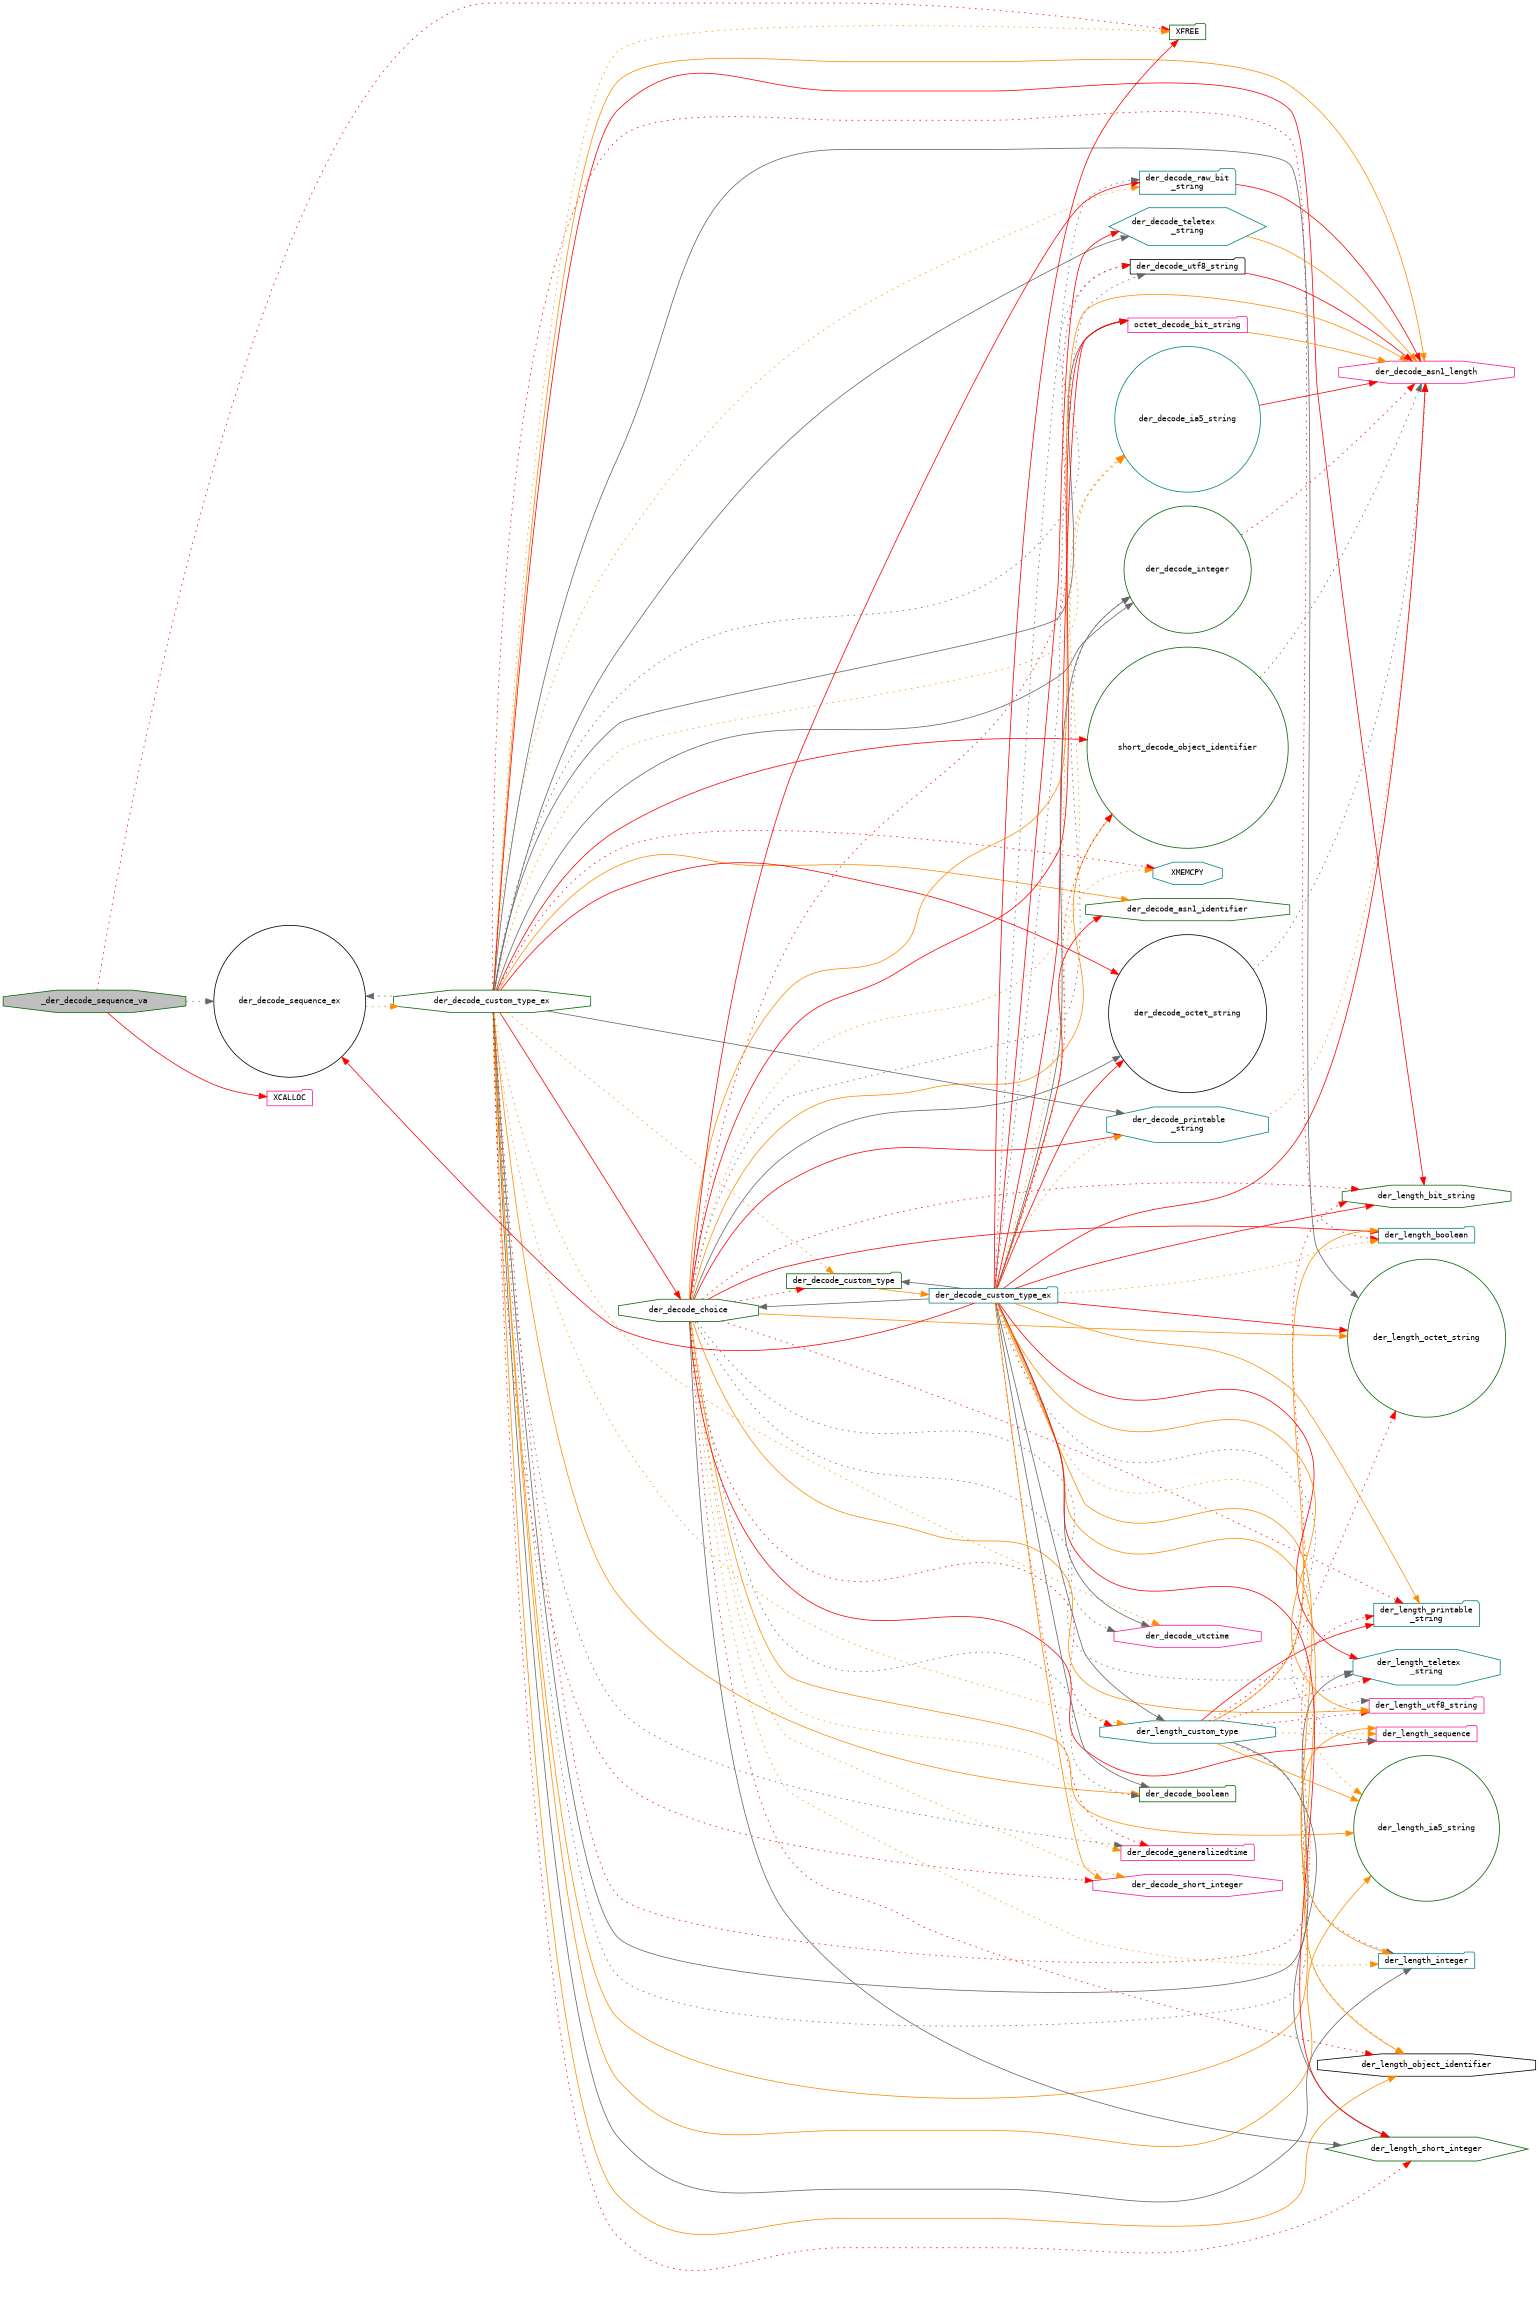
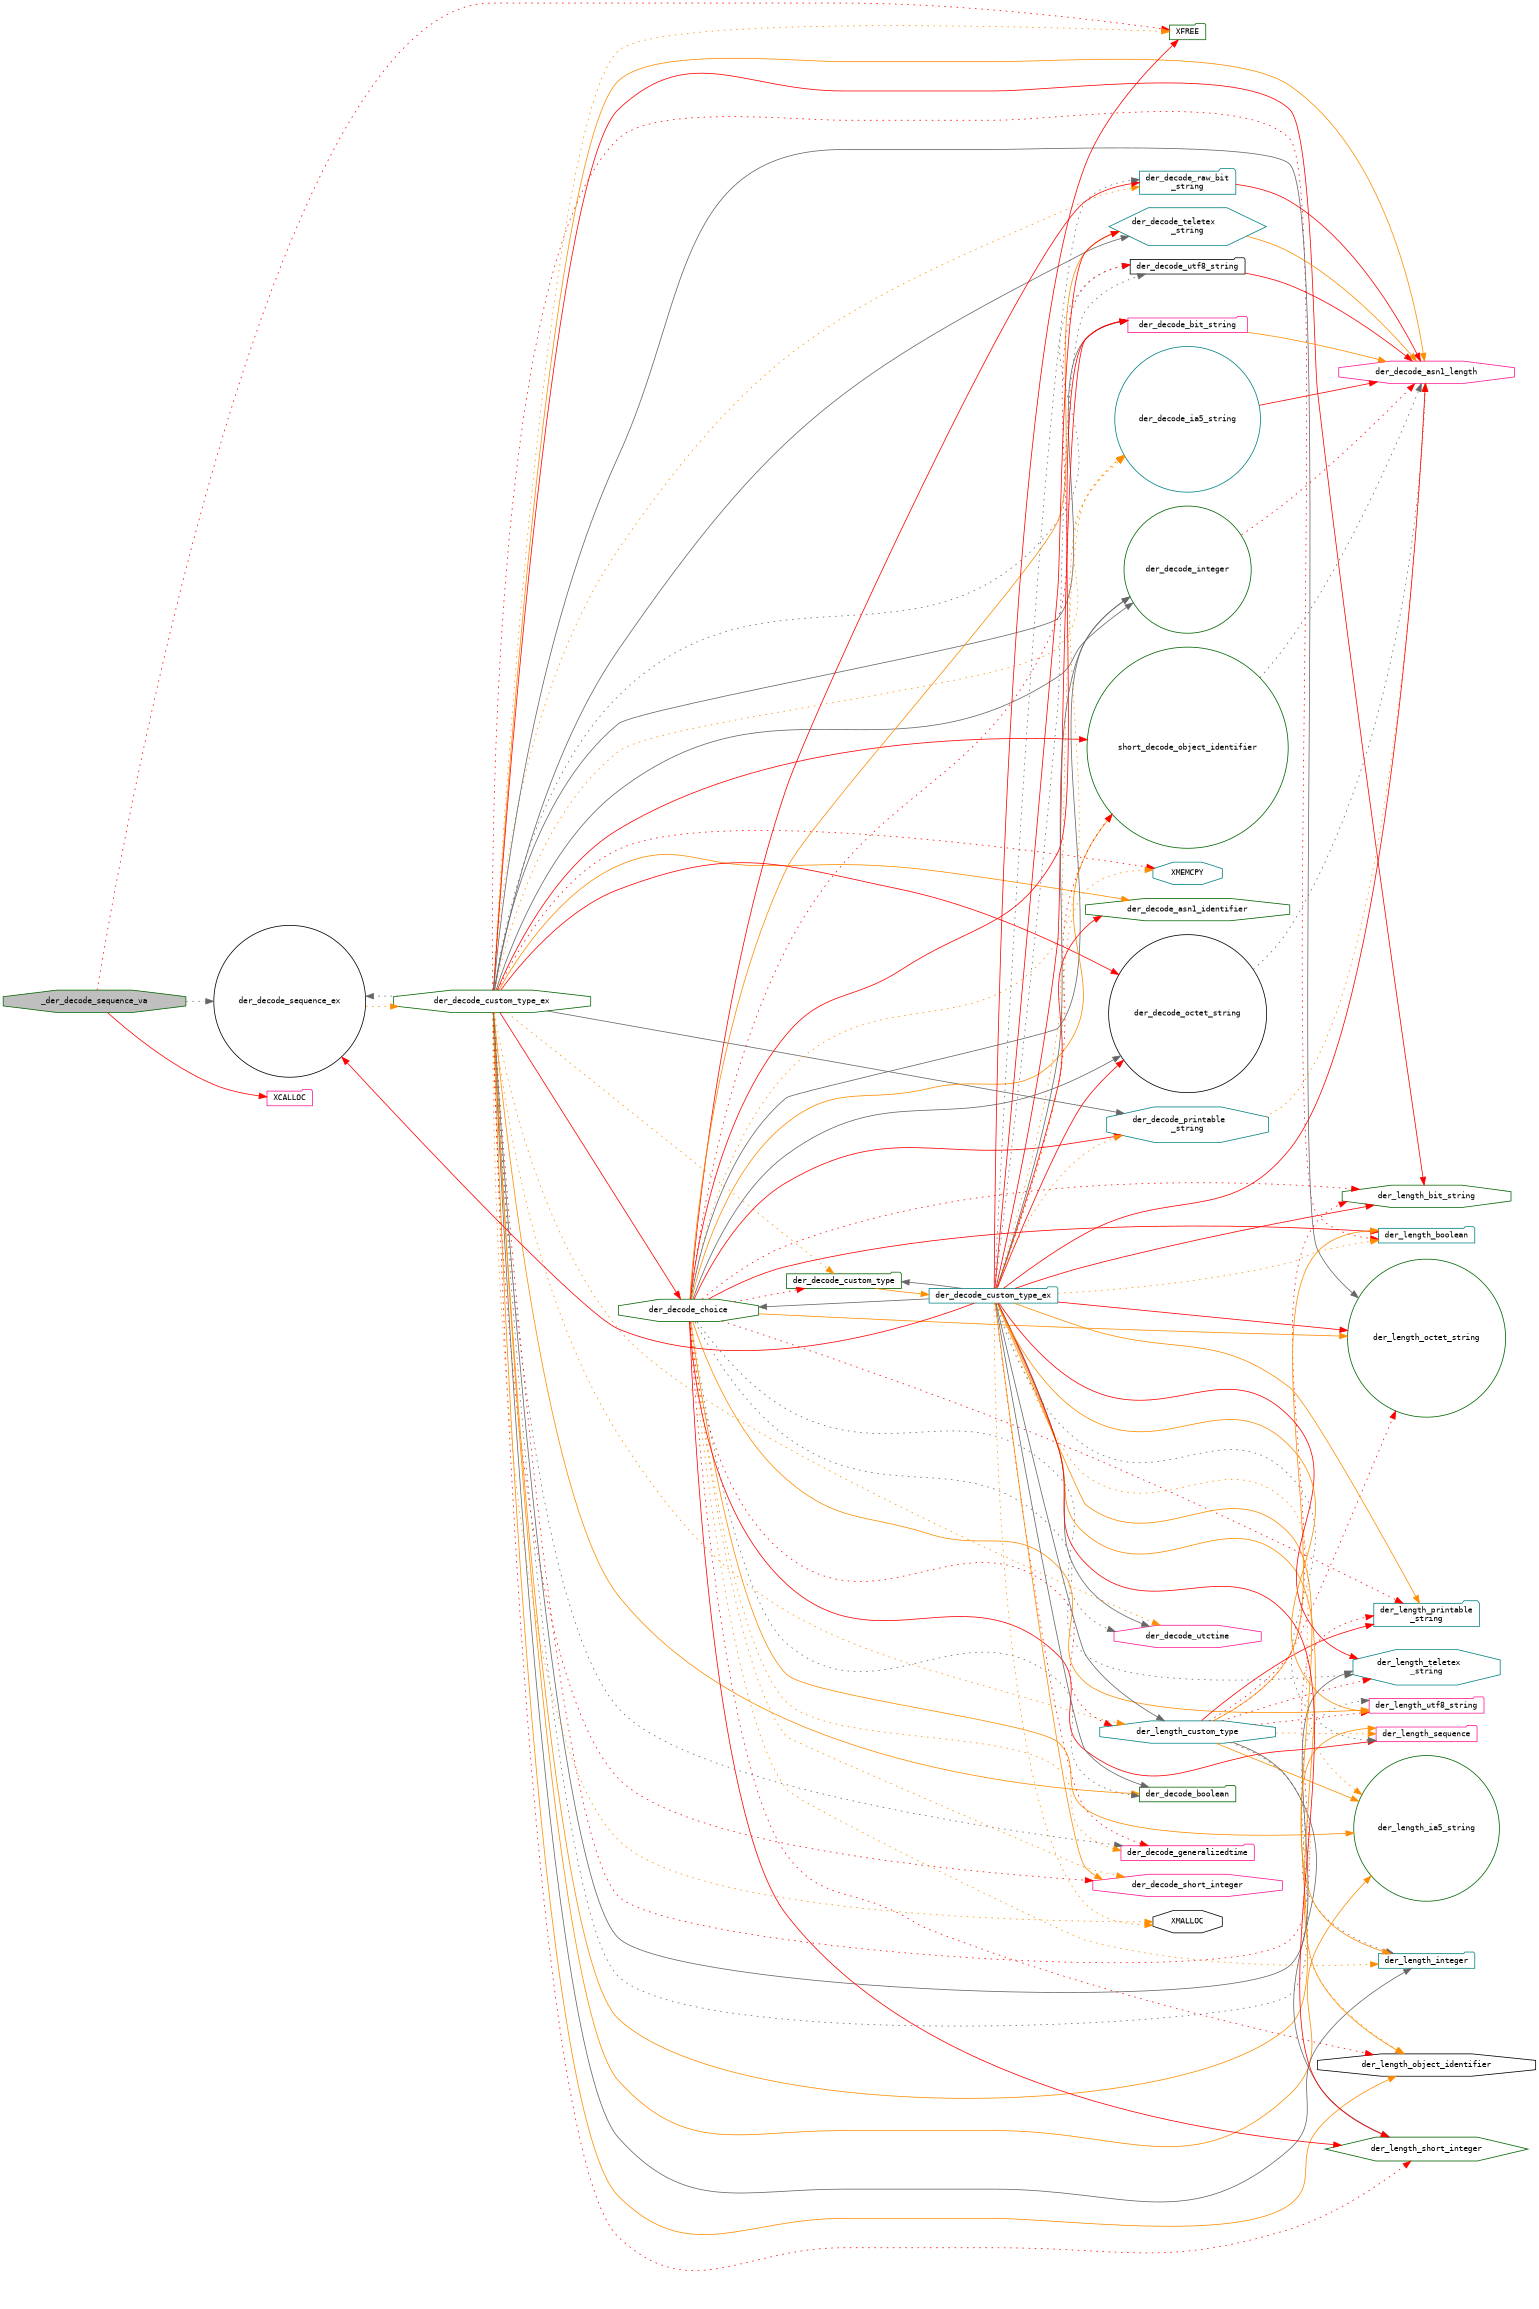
  digraph {
    fontname="DejaVu Sans Mono"
    rankdir=LR
    node [color=darkgreen fillcolor=white fontname="DejaVu Sans Mono" fontsize=10 shape=octagon style=filled]
    edge [color=red fontname="DejaVu Sans Mono" fontsize=10 labelfontname=Helvetica labelfontsize=10 style=solid]
    n1 [fillcolor=grey75 fontcolor=black height=0.2 label=_der_decode_sequence_va width=0.4]
    n2 [color=black height=0.2 label=der_decode_sequence_ex shape=circle width=0.4]
    n3 [height=0.2 label=XFREE shape=folder width=0.4]
    n4 [color=deeppink height=0.2 label=XCALLOC shape=folder width=0.4]
    n5 [height=0.2 label=der_decode_custom_type_ex width=0.4]
    n6 [height=0.2 label=der_decode_asn1_identifier width=0.4]
    n7 [color=deeppink height=0.2 label=der_decode_asn1_length width=0.4]
-   n8 [color=deeppink height=0.2 label=octet_decode_bit_string shape=folder width=0.4]
+   n8 [color=deeppink height=0.2 label=der_decode_bit_string shape=folder width=0.4]
    n9 [height=0.2 label=der_decode_boolean shape=folder width=0.4]
    n10 [height=0.2 label=der_decode_choice width=0.4]
    n11 [height=0.2 label=der_decode_custom_type shape=folder width=0.4]
    n12 [color=deeppink height=0.2 label=der_decode_generalizedtime shape=folder width=0.4]
    n13 [color=teal height=0.2 label=der_decode_ia5_string shape=circle width=0.4]
    n14 [height=0.2 label=der_decode_integer shape=circle width=0.4]
    n15 [height=0.2 label=short_decode_object_identifier shape=circle width=0.4]
    n16 [color=black height=0.2 label=der_decode_octet_string shape=circle width=0.4]
    n17 [color=teal height=0.2 label="der_decode_printable\l_string" width=0.4]
    n18 [color=teal height=0.2 label="der_decode_raw_bit\l_string" shape=folder width=0.4]
    n19 [color=deeppink height=0.2 label=der_decode_short_integer width=0.4]
    n20 [color=teal height=0.2 label="der_decode_teletex\l_string" shape=hexagon width=0.4]
    n21 [color=deeppink height=0.2 label=der_decode_utctime width=0.4]
    n22 [color=black height=0.2 label=der_decode_utf8_string shape=folder width=0.4]
    n23 [height=0.2 label=der_length_bit_string width=0.4]
    n24 [color=teal height=0.2 label=der_length_boolean shape=folder width=0.4]
    n25 [color=teal height=0.2 label=der_length_custom_type width=0.4]
    n26 [height=0.2 label=der_length_ia5_string shape=circle width=0.4]
    n27 [color=teal height=0.2 label=der_length_integer shape=folder width=0.4]
    n28 [color=black height=0.2 label=der_length_object_identifier width=0.4]
    n29 [height=0.2 label=der_length_octet_string shape=circle width=0.4]
    n30 [color=teal height=0.2 label="der_length_printable\l_string" shape=folder width=0.4]
    n31 [color=deeppink height=0.2 label=der_length_sequence shape=folder width=0.4]
    n32 [height=0.2 label=der_length_short_integer shape=hexagon width=0.4]
    n33 [color=teal height=0.2 label="der_length_teletex\l_string" width=0.4]
    n34 [color=deeppink height=0.2 label=der_length_utf8_string shape=folder width=0.4]
+   n35 [color=black height=0.2 label=XMALLOC width=0.4]
    n36 [color=teal height=0.2 label=XMEMCPY width=0.4]
    n37 [color=teal height=0.2 label=der_decode_custom_type_ex shape=folder width=0.4]
    n1 -> n2 [color=gray40 style=dotted]
    n1 -> n3 [style=dotted]
    n1 -> n4
    n2 -> n5 [color=darkorange style=dotted]
    n5 -> n2 [color=gray40 style=dotted]
    n5 -> n3 [color=darkorange style=dotted]
    n5 -> n6 [color=darkorange]
    n5 -> n7 [color=darkorange]
    n5 -> n8 [color=gray40]
    n5 -> n9 [color=darkorange]
    n5 -> n10
    n5 -> n11 [color=darkorange style=dotted]
    n5 -> n12 [color=gray40 style=dotted]
    n5 -> n13 [color=darkorange style=dotted]
    n5 -> n14 [color=gray40]
    n5 -> n15
    n5 -> n16
    n5 -> n17 [color=gray40]
    n5 -> n18 [color=darkorange style=dotted]
    n5 -> n19 [style=dotted]
    n5 -> n20 [color=gray40]
    n5 -> n21 [color=darkorange style=dotted]
    n5 -> n22 [color=gray40 style=dotted]
    n5 -> n23
    n5 -> n24 [style=dotted]
    n5 -> n25 [color=darkorange style=dotted]
    n5 -> n26 [color=darkorange]
    n5 -> n27 [color=gray40]
    n5 -> n28 [color=darkorange]
    n5 -> n29 [color=gray40]
    n5 -> n30 [style=dotted]
    n5 -> n31 [color=darkorange]
    n5 -> n32 [style=dotted]
    n5 -> n33 [color=gray40]
    n5 -> n34 [color=gray40 style=dotted]
+   n5 -> n35 [color=darkorange style=dotted]
    n5 -> n36 [style=dotted]
    n8 -> n7 [color=darkorange]
    n10 -> n8
    n10 -> n9 [color=gray40 style=dotted]
    n10 -> n11 [style=dotted]
    n10 -> n12 [color=darkorange style=dotted]
    n10 -> n13 [color=darkorange style=dotted]
-   n10 -> n14 [color=gray40 style=dotted]
+   n10 -> n14 [color=gray40]
    n10 -> n15 [color=darkorange]
    n10 -> n16 [color=gray40]
    n10 -> n17
    n10 -> n18
    n10 -> n19 [color=darkorange style=dotted]
-   n10 -> n7 [color=darkorange]
+   n10 -> n20 [color=darkorange]
    n10 -> n21 [color=gray40 style=dotted]
    n10 -> n22 [style=dotted]
    n10 -> n23 [style=dotted]
    n10 -> n24
    n10 -> n25 [style=dotted]
    n10 -> n26 [color=darkorange]
    n10 -> n27 [color=darkorange style=dotted]
    n10 -> n28 [style=dotted]
    n10 -> n29 [color=darkorange]
    n10 -> n30 [style=dotted]
    n10 -> n31
-   n10 -> n32 [color=gray40]
+   n10 -> n32
    n10 -> n33 [color=gray40 style=dotted]
    n10 -> n34 [color=darkorange]
    n11 -> n37 [color=darkorange]
    n13 -> n7
    n14 -> n7 [style=dotted]
    n15 -> n7 [color=gray40 style=dotted]
    n16 -> n7 [color=gray40 style=dotted]
    n17 -> n7 [color=darkorange style=dotted]
    n18 -> n7
    n20 -> n7 [color=darkorange]
    n22 -> n7
    n25 -> n23 [style=dotted]
    n25 -> n24 [color=darkorange]
    n25 -> n26 [color=darkorange]
    n25 -> n27 [color=gray40 style=dotted]
    n25 -> n28 [color=darkorange style=dotted]
    n25 -> n29 [style=dotted]
    n25 -> n30
    n25 -> n31 [color=darkorange style=dotted]
    n25 -> n32 [color=gray40]
    n25 -> n33 [style=dotted]
    n25 -> n34 [style=dotted]
    n37 -> n2
    n37 -> n3
    n37 -> n6
    n37 -> n7
    n37 -> n8
    n37 -> n9 [color=gray40]
    n37 -> n10 [color=gray40]
    n37 -> n11 [color=gray40]
    n37 -> n12 [style=dotted]
    n37 -> n13 [color=darkorange style=dotted]
    n37 -> n14 [color=gray40]
    n37 -> n15 [style=dotted]
    n37 -> n16
    n37 -> n17 [color=darkorange style=dotted]
    n37 -> n18 [color=gray40 style=dotted]
    n37 -> n19 [color=darkorange]
    n37 -> n20
    n37 -> n21 [color=gray40]
    n37 -> n22 [color=gray40 style=dotted]
    n37 -> n23
    n37 -> n24 [color=darkorange style=dotted]
    n37 -> n25 [color=gray40]
    n37 -> n26 [color=darkorange style=dotted]
    n37 -> n27 [color=darkorange]
    n37 -> n28 [color=darkorange]
    n37 -> n29
    n37 -> n30 [color=darkorange]
    n37 -> n31 [color=gray40 style=dotted]
    n37 -> n32
    n37 -> n33
    n37 -> n34 [color=darkorange]
+   n37 -> n35 [color=darkorange style=dotted]
    n37 -> n36 [color=darkorange style=dotted]
  }
